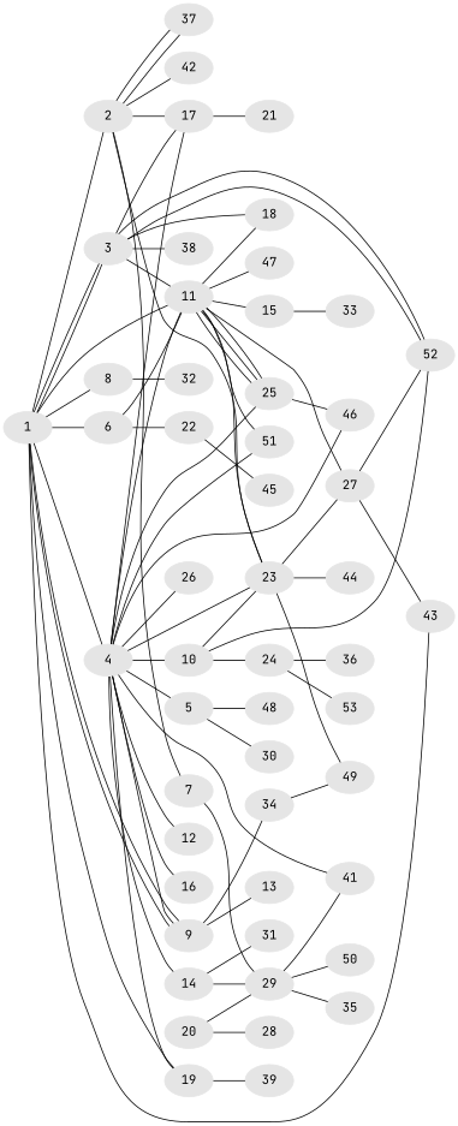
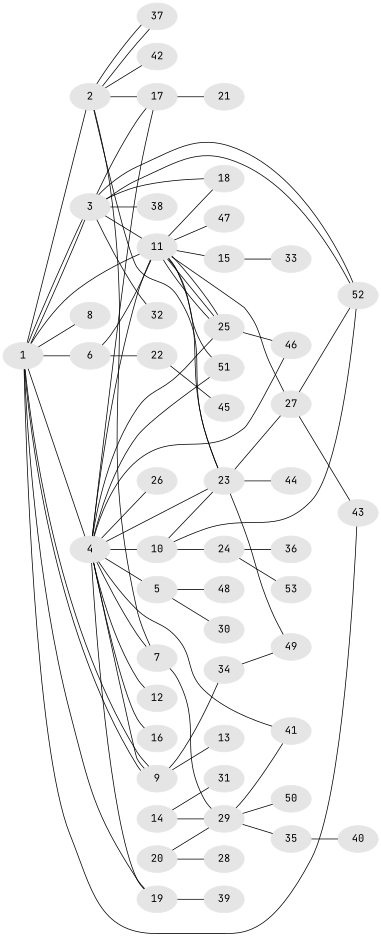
  graph {
    fontname="JetBrains Mono"
    rankdir=LR
    node [color=gray90 fontname="JetBrains Mono" style=filled]
    edge [fontname="JetBrains Mono"]
    1
    2
    3
    4
    6
    8
    9
    11
    19
    43
    7
    17
    23
    37
    42
    18
    32
    38
    52
    5
    10
    12
    14
    16
    25
    26
    41
    46
    51
    22
    13
    34
    15
    27
    47
    39
    29
    21
    44
    49
    30
    48
    24
    31
    45
    35
    50
    36
    53
    33
    20
    28
+   40
    1 -- 2
    1 -- 3
    1 -- 3
    1 -- 4
    1 -- 6
    1 -- 8
    1 -- 9
    1 -- 9
    1 -- 11
    1 -- 19
    1 -- 43
    2 -- 7
    2 -- 17
    2 -- 23
    2 -- 37
    2 -- 37
    2 -- 42
    3 -- 11
    3 -- 17
    3 -- 18
-   8 -- 32
+   3 -- 32
    3 -- 38
    3 -- 52
    3 -- 52
    4 -- 9
    4 -- 11
    4 -- 19
    4 -- 17
    4 -- 23
    4 -- 5
    4 -- 10
    4 -- 12
-   4 -- 14
+   4 -- 7
    4 -- 16
    4 -- 25
    4 -- 26
    4 -- 41
    4 -- 46
    4 -- 51
    6 -- 11
    6 -- 22
    9 -- 13
    9 -- 34
    11 -- 23
    11 -- 18
    11 -- 25
    11 -- 25
    11 -- 25
    11 -- 51
    11 -- 15
    11 -- 27
    11 -- 47
    19 -- 39
    7 -- 29
    17 -- 21
    23 -- 27
    23 -- 44
    23 -- 49
    5 -- 30
    5 -- 48
    10 -- 23
    10 -- 52
    10 -- 24
    14 -- 29
    14 -- 31
    25 -- 46
    22 -- 45
    34 -- 49
    15 -- 33
    27 -- 43
    27 -- 52
    29 -- 41
    29 -- 35
    29 -- 50
    24 -- 36
    24 -- 53
+   35 -- 40
    20 -- 29
    20 -- 28
  }
